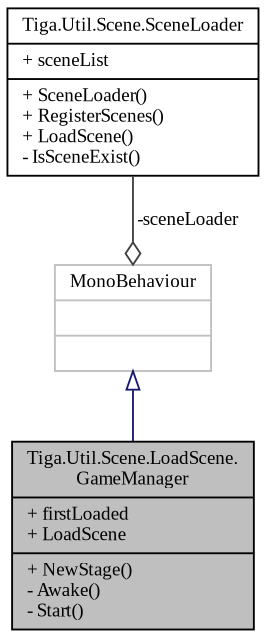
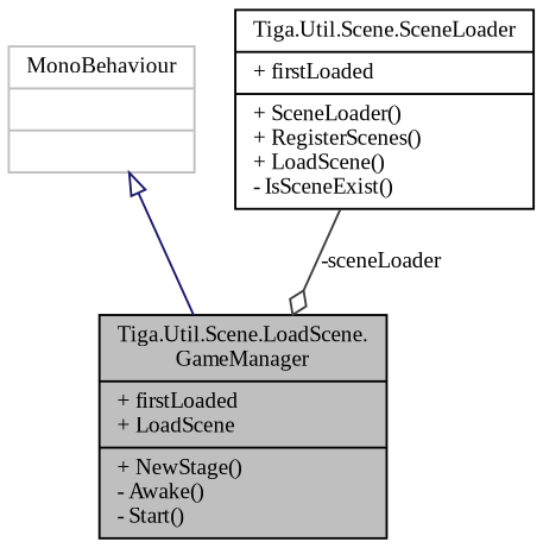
  digraph {
    fontname="Liberation Serif"
    node [color=black fillcolor=white fontname="Liberation Serif" fontsize=10 shape=record style=filled]
    edge [fontname="Liberation Serif" fontsize=10 labelfontname=Helvetica labelfontsize=10 style=solid]
    n1 [fillcolor=grey75 fontcolor=black height=0.2 label="{Tiga.Util.Scene.LoadScene.\lGameManager\n|+ firstLoaded\l+ LoadScene\l|+ NewStage()\l- Awake()\l- Start()\l}" width=0.4]
    n2 [color=grey75 height=0.2 label="{MonoBehaviour\n||}" width=0.4]
-   n3 [height=0.2 label="{Tiga.Util.Scene.SceneLoader\n|+ sceneList\l|+ SceneLoader()\l+ RegisterScenes()\l+ LoadScene()\l- IsSceneExist()\l}" width=0.4]
+   n3 [height=0.2 label="{Tiga.Util.Scene.SceneLoader\n|+ firstLoaded\l|+ SceneLoader()\l+ RegisterScenes()\l+ LoadScene()\l- IsSceneExist()\l}" width=0.4]
    n2 -> n1 [arrowtail=onormal color=midnightblue dir=back]
-   n3 -> n2 [arrowhead=odiamond color=grey25 label=" -sceneLoader"]
+   n3 -> n1 [arrowhead=odiamond color=grey25 label=" -sceneLoader"]
  }
